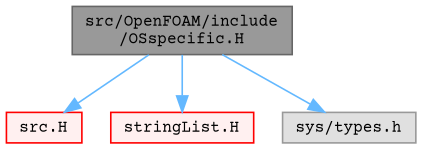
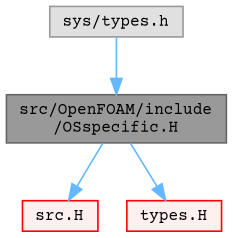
  digraph {
    fontname="Courier Prime"
    node [color=red fillcolor="#FFF0F0" fontname="Courier Prime" fontsize=10 shape=box style=filled]
    edge [color=steelblue1 fontname="Courier Prime" fontsize=10 labelfontname=Helvetica labelfontsize=10 style=solid]
    n1 [color=gray40 fillcolor=grey60 fontcolor=black height=0.2 label="src/OpenFOAM/include\l/OSspecific.H" width=0.4]
    n2 [height=0.2 label="src.H" width=0.4]
-   n3 [height=0.2 label="stringList.H" width=0.4]
+   n3 [height=0.2 label="types.H" width=0.4]
    n4 [color=grey60 fillcolor="#E0E0E0" height=0.2 label="sys/types.h" width=0.4]
    n1 -> n2
    n1 -> n3
-   n1 -> n4
+   n4 -> n1
  }
